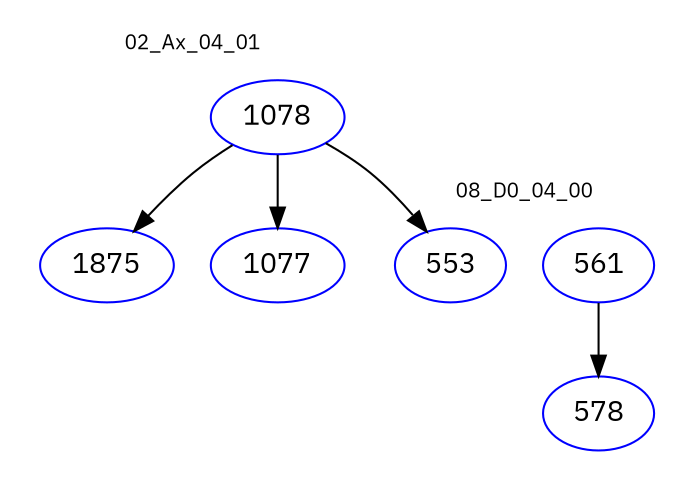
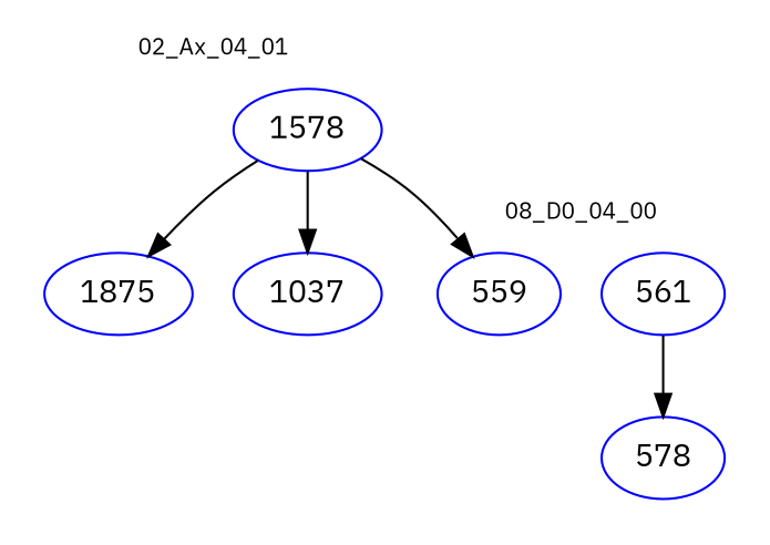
  digraph {
    fontname="IBM Plex Sans"
    node [color=blue fontname="IBM Plex Sans"]
    edge [color=black fontname="IBM Plex Sans"]
-   n1 [label=1078]
+   n1 [label=1578]
    n2 [label=1875]
-   n3 [label=1077]
+   n3 [label=1037]
    n4 [label=561]
-   n5 [label=553]
+   n5 [label=559]
    n6 [label=578]
    subgraph cluster_1 {
      color=white
      fontsize=10
      label="02_Ax_04_01"
      n1
      n2
      n3
    }
    subgraph cluster_2 {
      color=white
      fontsize=10
      label="08_D0_04_00"
      n4
      n5
      n6
    }
    n1 -> n2
    n1 -> n3
    n1 -> n5
    n4 -> n6
  }
